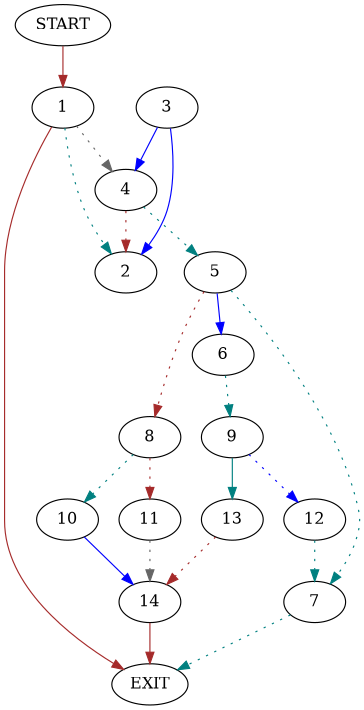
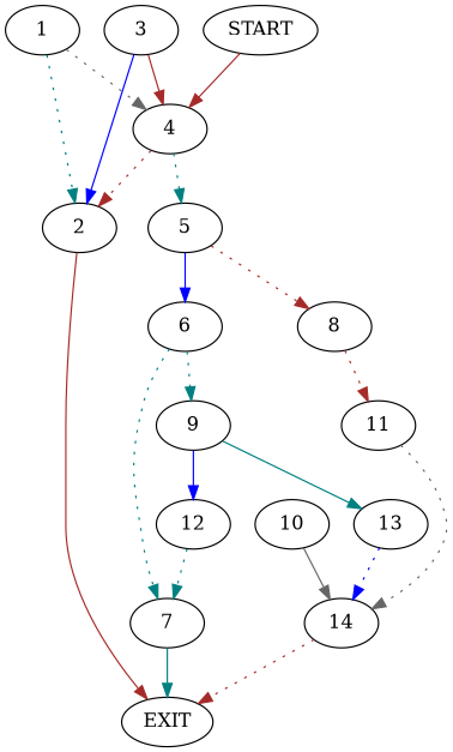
  digraph {
    edge [color=teal style=dotted]
    n1 [label=START]
    1
    2
    4
    n5 [label=EXIT]
    3
    5
    6
    7
    8
    9
    10
    11
    12
    13
    14
-   n1 -> 1 [color=brown style=solid]
+   n1 -> 4 [color=brown style=solid]
    1 -> 2
    1 -> 4 [color=gray40]
-   1 -> n5 [color=brown style=solid]
+   2 -> n5 [color=brown style=solid]
    4 -> 2 [color=brown]
    4 -> 5
    3 -> 2 [color=blue style=solid]
-   3 -> 4 [color=blue style=solid]
+   3 -> 4 [color=brown style=solid]
    5 -> 6 [color=blue style=solid]
-   5 -> 7
+   6 -> 7
    5 -> 8 [color=brown]
    6 -> 9
-   7 -> n5
-   8 -> 10
+   7 -> n5 [style=solid]
    8 -> 11 [color=brown]
-   9 -> 12 [color=blue]
+   9 -> 12 [color=blue style=solid]
    9 -> 13 [style=solid]
-   10 -> 14 [color=blue style=solid]
+   10 -> 14 [color=gray40 style=solid]
    11 -> 14 [color=gray40]
    12 -> 7
-   13 -> 14 [color=brown]
-   14 -> n5 [color=brown style=solid]
+   13 -> 14 [color=blue]
+   14 -> n5 [color=brown]
  }
